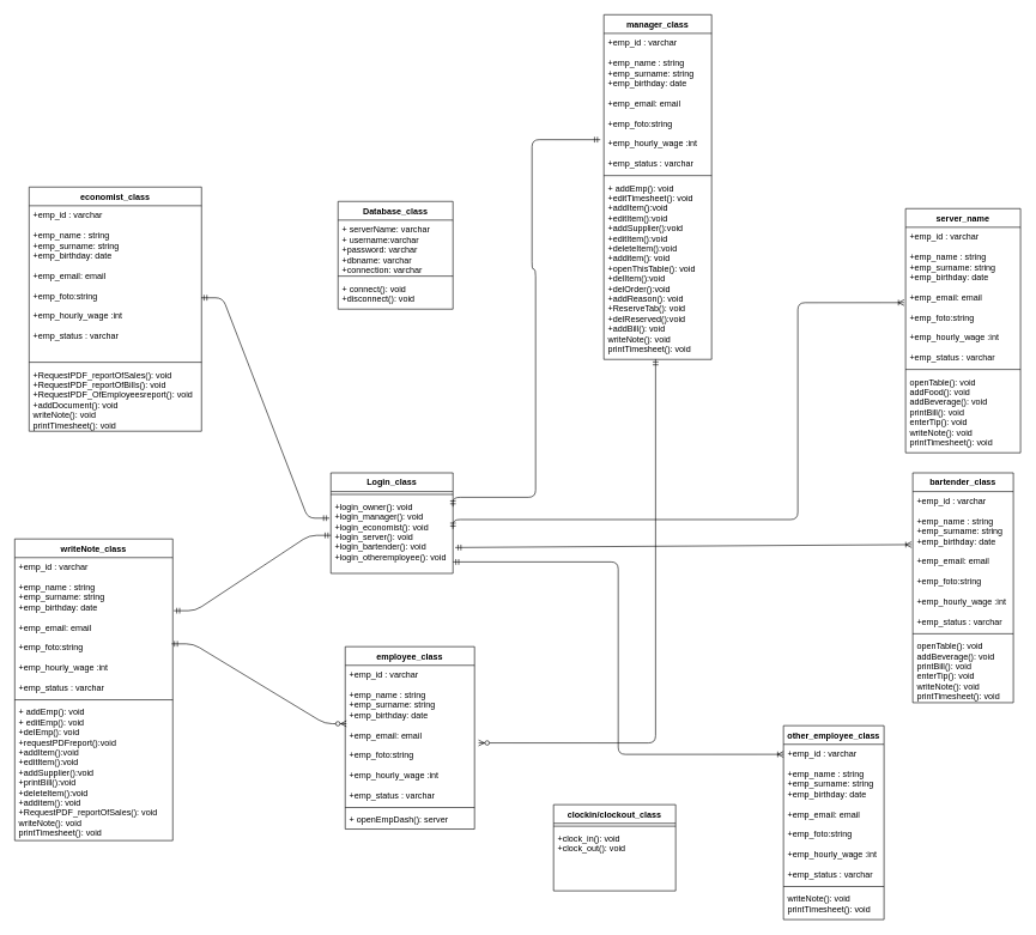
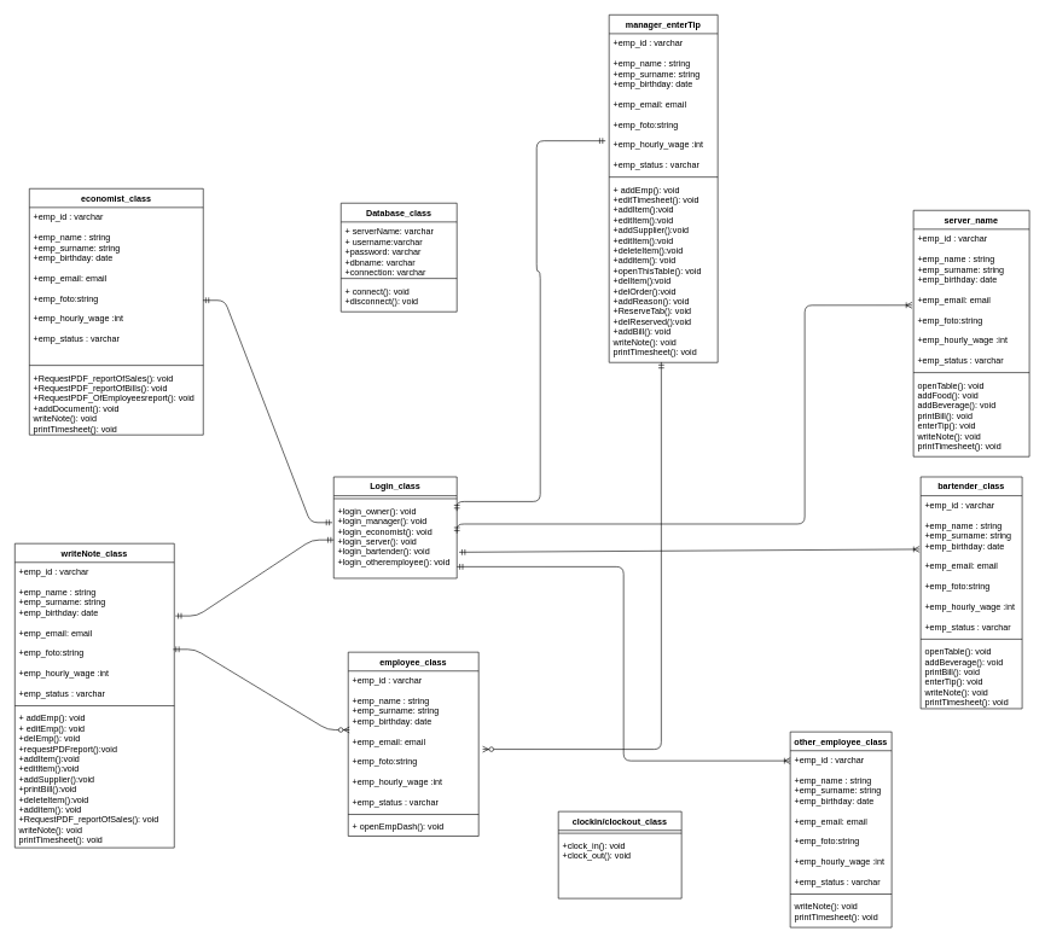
  <mxCell id="0" />
  <mxCell id="1" parent="0" />
  <mxCell id="2" value="server_name" style="swimlane;fontStyle=1;align=center;verticalAlign=top;childLayout=stackLayout;horizontal=1;startSize=26;horizontalStack=0;resizeParent=1;resizeParentMax=0;resizeLast=0;collapsible=1;marginBottom=0;" vertex="1" parent="1"><mxGeometry x="1260" y="290" width="160" height="340" as="geometry" /></mxCell>
  <mxCell id="3" value="+emp_id : varchar&#10;&#10;+emp_name : string&#10;+emp_surname: string&#10;+emp_birthday: date&#10;&#10;+emp_email: email&#10;&#10;+emp_foto:string&#10;&#10;+emp_hourly_wage :int&#10;&#10;+emp_status : varchar" style="text;strokeColor=none;fillColor=none;align=left;verticalAlign=top;spacingLeft=4;spacingRight=4;overflow=hidden;rotatable=0;points=[[0,0.5],[1,0.5]];portConstraint=eastwest;" vertex="1" parent="2"><mxGeometry y="26" width="160" height="194" as="geometry" /></mxCell>
  <mxCell id="4" value="" style="line;strokeWidth=1;fillColor=none;align=left;verticalAlign=middle;spacingTop=-1;spacingLeft=3;spacingRight=3;rotatable=0;labelPosition=right;points=[];portConstraint=eastwest;" vertex="1" parent="2"><mxGeometry y="220" width="160" height="8" as="geometry" /></mxCell>
  <mxCell id="5" value="openTable(): void&#10;addFood(): void&#10;addBeverage(): void&#10;printBill(): void&#10;enterTip(): void&#10;writeNote(): void&#10;printTimesheet(): void" style="text;strokeColor=none;fillColor=none;align=left;verticalAlign=top;spacingLeft=4;spacingRight=4;overflow=hidden;rotatable=0;points=[[0,0.5],[1,0.5]];portConstraint=eastwest;" vertex="1" parent="2"><mxGeometry y="228" width="160" height="112" as="geometry" /></mxCell>
  <mxCell id="6" value="writeNote_class" style="swimlane;fontStyle=1;align=center;verticalAlign=top;childLayout=stackLayout;horizontal=1;startSize=26;horizontalStack=0;resizeParent=1;resizeParentMax=0;resizeLast=0;collapsible=1;marginBottom=0;" vertex="1" parent="1"><mxGeometry x="20" y="750" width="220" height="420" as="geometry" /></mxCell>
  <mxCell id="7" value="+emp_id : varchar&#10;&#10;+emp_name : string&#10;+emp_surname: string&#10;+emp_birthday: date&#10;&#10;+emp_email: email&#10;&#10;+emp_foto:string&#10;&#10;+emp_hourly_wage :int&#10;&#10;+emp_status : varchar" style="text;strokeColor=none;fillColor=none;align=left;verticalAlign=top;spacingLeft=4;spacingRight=4;overflow=hidden;rotatable=0;points=[[0,0.5],[1,0.5]];portConstraint=eastwest;" vertex="1" parent="6"><mxGeometry y="26" width="220" height="194" as="geometry" /></mxCell>
  <mxCell id="8" value="" style="line;strokeWidth=1;fillColor=none;align=left;verticalAlign=middle;spacingTop=-1;spacingLeft=3;spacingRight=3;rotatable=0;labelPosition=right;points=[];portConstraint=eastwest;" vertex="1" parent="6"><mxGeometry y="220" width="220" height="8" as="geometry" /></mxCell>
  <mxCell id="9" value="+ addEmp(): void&#10;+ editEmp(): void&#10;+delEmp(): void&#10;+requestPDFreport():void&#10;+addItem():void&#10;+editItem():void&#10;+addSupplier():void&#10;+printBill():void&#10;+deleteItem():void&#10;+additem(): void&#10;+RequestPDF_reportOfSales(): void&#10;writeNote(): void&#10;printTimesheet(): void&#10;&#10;&#10;" style="text;strokeColor=none;fillColor=none;align=left;verticalAlign=top;spacingLeft=4;spacingRight=4;overflow=hidden;rotatable=0;points=[[0,0.5],[1,0.5]];portConstraint=eastwest;" vertex="1" parent="6"><mxGeometry y="228" width="220" height="192" as="geometry" /></mxCell>
  <mxCell id="10" value="bartender_class" style="swimlane;fontStyle=1;align=center;verticalAlign=top;childLayout=stackLayout;horizontal=1;startSize=26;horizontalStack=0;resizeParent=1;resizeParentMax=0;resizeLast=0;collapsible=1;marginBottom=0;" vertex="1" parent="1"><mxGeometry x="1270" y="658" width="140" height="320" as="geometry" /></mxCell>
  <mxCell id="11" value="+emp_id : varchar&#10;&#10;+emp_name : string&#10;+emp_surname: string&#10;+emp_birthday: date&#10;&#10;+emp_email: email&#10;&#10;+emp_foto:string&#10;&#10;+emp_hourly_wage :int&#10;&#10;+emp_status : varchar" style="text;strokeColor=none;fillColor=none;align=left;verticalAlign=top;spacingLeft=4;spacingRight=4;overflow=hidden;rotatable=0;points=[[0,0.5],[1,0.5]];portConstraint=eastwest;" vertex="1" parent="10"><mxGeometry y="26" width="140" height="194" as="geometry" /></mxCell>
  <mxCell id="12" value="" style="line;strokeWidth=1;fillColor=none;align=left;verticalAlign=middle;spacingTop=-1;spacingLeft=3;spacingRight=3;rotatable=0;labelPosition=right;points=[];portConstraint=eastwest;" vertex="1" parent="10"><mxGeometry y="220" width="140" height="8" as="geometry" /></mxCell>
  <mxCell id="13" value="openTable(): void&#10;addBeverage(): void&#10;printBill(): void&#10;enterTip(): void&#10;writeNote(): void&#10;printTimesheet(): void" style="text;strokeColor=none;fillColor=none;align=left;verticalAlign=top;spacingLeft=4;spacingRight=4;overflow=hidden;rotatable=0;points=[[0,0.5],[1,0.5]];portConstraint=eastwest;" vertex="1" parent="10"><mxGeometry y="228" width="140" height="92" as="geometry" /></mxCell>
  <mxCell id="14" value="" style="edgeStyle=entityRelationEdgeStyle;fontSize=12;html=1;endArrow=ERzeroToMany;startArrow=ERmandOne;exitX=0.993;exitY=0.619;exitDx=0;exitDy=0;exitPerimeter=0;entryX=0.01;entryY=0.419;entryDx=0;entryDy=0;entryPerimeter=0;" edge="1" parent="1" source="7" target="38"><mxGeometry width="100" height="100" relative="1" as="geometry"><mxPoint x="220" y="900" as="sourcePoint" /><mxPoint x="469.05" y="1010.072" as="targetPoint" /></mxGeometry></mxCell>
  <mxCell id="15" value="" style="edgeStyle=entityRelationEdgeStyle;fontSize=12;html=1;endArrow=ERmandOne;startArrow=ERmandOne;exitX=0.998;exitY=0.599;exitDx=0;exitDy=0;exitPerimeter=0;entryX=-0.012;entryY=0.274;entryDx=0;entryDy=0;entryPerimeter=0;" edge="1" parent="1" source="42" target="35"><mxGeometry width="100" height="100" relative="1" as="geometry"><mxPoint x="212.04" y="414.932" as="sourcePoint" /><mxPoint x="420" y="510" as="targetPoint" /></mxGeometry></mxCell>
  <mxCell id="16" value="" style="edgeStyle=entityRelationEdgeStyle;fontSize=12;html=1;endArrow=ERmandOne;startArrow=ERmandOne;exitX=1.007;exitY=0.381;exitDx=0;exitDy=0;exitPerimeter=0;entryX=0;entryY=0.5;entryDx=0;entryDy=0;" edge="1" parent="1" source="7" target="35"><mxGeometry width="100" height="100" relative="1" as="geometry"><mxPoint x="202.04" y="444.932" as="sourcePoint" /><mxPoint x="460" y="718" as="targetPoint" /></mxGeometry></mxCell>
  <mxCell id="17" value="" style="edgeStyle=orthogonalEdgeStyle;fontSize=12;html=1;endArrow=ERmandOne;startArrow=ERmandOne;exitX=1;exitY=0.123;exitDx=0;exitDy=0;exitPerimeter=0;entryX=-0.033;entryY=0.763;entryDx=0;entryDy=0;entryPerimeter=0;" edge="1" parent="1" source="35" target="21"><mxGeometry width="100" height="100" relative="1" as="geometry"><mxPoint x="510" y="400.002" as="sourcePoint" /><mxPoint x="775.92" y="673.114" as="targetPoint" /><Array as="points"><mxPoint x="630" y="692" /><mxPoint x="745" y="692" /><mxPoint x="745" y="374" /><mxPoint x="740" y="374" /><mxPoint x="740" y="194" /></Array></mxGeometry></mxCell>
  <mxCell id="18" value="" style="edgeStyle=orthogonalEdgeStyle;fontSize=12;html=1;endArrow=ERoneToMany;startArrow=ERmandOne;entryX=-0.012;entryY=0.541;entryDx=0;entryDy=0;entryPerimeter=0;exitX=1;exitY=0.415;exitDx=0;exitDy=0;exitPerimeter=0;" edge="1" parent="1" source="35" target="3"><mxGeometry width="100" height="100" relative="1" as="geometry"><mxPoint x="980" y="590" as="sourcePoint" /><mxPoint x="1080" y="490" as="targetPoint" /><Array as="points"><mxPoint x="1110" y="723" /><mxPoint x="1110" y="421" /></Array></mxGeometry></mxCell>
  <mxCell id="19" value="" style="fontSize=12;html=1;endArrow=ERoneToMany;startArrow=ERmandOne;entryX=-0.012;entryY=0.381;entryDx=0;entryDy=0;entryPerimeter=0;exitX=1.018;exitY=0.66;exitDx=0;exitDy=0;exitPerimeter=0;" edge="1" parent="1" source="35" target="11"><mxGeometry width="100" height="100" relative="1" as="geometry"><mxPoint x="641.92" y="772.04" as="sourcePoint" /><mxPoint x="1270" y="470.004" as="targetPoint" /></mxGeometry></mxCell>
- <mxCell id="20" value="manager_class" style="swimlane;fontStyle=1;align=center;verticalAlign=top;childLayout=stackLayout;horizontal=1;startSize=26;horizontalStack=0;resizeParent=1;resizeParentMax=0;resizeLast=0;collapsible=1;marginBottom=0;" vertex="1" parent="1"><mxGeometry x="840" y="20" width="150" height="480" as="geometry" /></mxCell>
+ <mxCell id="20" value="manager_enterTip" style="swimlane;fontStyle=1;align=center;verticalAlign=top;childLayout=stackLayout;horizontal=1;startSize=26;horizontalStack=0;resizeParent=1;resizeParentMax=0;resizeLast=0;collapsible=1;marginBottom=0;" vertex="1" parent="1"><mxGeometry x="840" y="20" width="150" height="480" as="geometry" /></mxCell>
  <mxCell id="21" value="+emp_id : varchar&#10;&#10;+emp_name : string&#10;+emp_surname: string&#10;+emp_birthday: date&#10;&#10;+emp_email: email&#10;&#10;+emp_foto:string&#10;&#10;+emp_hourly_wage :int&#10;&#10;+emp_status : varchar" style="text;strokeColor=none;fillColor=none;align=left;verticalAlign=top;spacingLeft=4;spacingRight=4;overflow=hidden;rotatable=0;points=[[0,0.5],[1,0.5]];portConstraint=eastwest;" vertex="1" parent="20"><mxGeometry y="26" width="150" height="194" as="geometry" /></mxCell>
  <mxCell id="22" value="" style="line;strokeWidth=1;fillColor=none;align=left;verticalAlign=middle;spacingTop=-1;spacingLeft=3;spacingRight=3;rotatable=0;labelPosition=right;points=[];portConstraint=eastwest;" vertex="1" parent="20"><mxGeometry y="220" width="150" height="8" as="geometry" /></mxCell>
  <mxCell id="23" value="+ addEmp(): void&#10;+editTimesheet(): void&#10;+addItem():void&#10;+editItem():void&#10;+addSupplier():void&#10;+editItem():void&#10;+deleteItem():void&#10;+additem(): void&#10;+openThisTable(): void&#10;+delItem():void&#10;+delOrder():void&#10;+addReason(): void&#10;+ReserveTab(): void&#10;+delReserved():void&#10;+addBill(): void&#10;writeNote(): void&#10;printTimesheet(): void" style="text;strokeColor=none;fillColor=none;align=left;verticalAlign=top;spacingLeft=4;spacingRight=4;overflow=hidden;rotatable=0;points=[[0,0.5],[1,0.5]];portConstraint=eastwest;" vertex="1" parent="20"><mxGeometry y="228" width="150" height="252" as="geometry" /></mxCell>
  <mxCell id="24" value="other_employee_class" style="swimlane;fontStyle=1;align=center;verticalAlign=top;childLayout=stackLayout;horizontal=1;startSize=26;horizontalStack=0;resizeParent=1;resizeParentMax=0;resizeLast=0;collapsible=1;marginBottom=0;" vertex="1" parent="1"><mxGeometry x="1090" y="1010" width="140" height="270" as="geometry" /></mxCell>
  <mxCell id="25" value="+emp_id : varchar&#10;&#10;+emp_name : string&#10;+emp_surname: string&#10;+emp_birthday: date&#10;&#10;+emp_email: email&#10;&#10;+emp_foto:string&#10;&#10;+emp_hourly_wage :int&#10;&#10;+emp_status : varchar" style="text;strokeColor=none;fillColor=none;align=left;verticalAlign=top;spacingLeft=4;spacingRight=4;overflow=hidden;rotatable=0;points=[[0,0.5],[1,0.5]];portConstraint=eastwest;" vertex="1" parent="24"><mxGeometry y="26" width="140" height="194" as="geometry" /></mxCell>
  <mxCell id="26" value="" style="line;strokeWidth=1;fillColor=none;align=left;verticalAlign=middle;spacingTop=-1;spacingLeft=3;spacingRight=3;rotatable=0;labelPosition=right;points=[];portConstraint=eastwest;" vertex="1" parent="24"><mxGeometry y="220" width="140" height="8" as="geometry" /></mxCell>
  <mxCell id="27" value="writeNote(): void&#10;printTimesheet(): void" style="text;strokeColor=none;fillColor=none;align=left;verticalAlign=top;spacingLeft=4;spacingRight=4;overflow=hidden;rotatable=0;points=[[0,0.5],[1,0.5]];portConstraint=eastwest;" vertex="1" parent="24"><mxGeometry y="228" width="140" height="42" as="geometry" /></mxCell>
  <mxCell id="28" value="" style="edgeStyle=orthogonalEdgeStyle;fontSize=12;html=1;endArrow=ERoneToMany;startArrow=ERmandOne;exitX=1;exitY=0.849;exitDx=0;exitDy=0;exitPerimeter=0;entryX=0;entryY=0.072;entryDx=0;entryDy=0;entryPerimeter=0;" edge="1" parent="1" source="35" target="25"><mxGeometry width="100" height="100" relative="1" as="geometry"><mxPoint x="580" y="785.002" as="sourcePoint" /><mxPoint x="1106.94" y="1003.04" as="targetPoint" /></mxGeometry></mxCell>
  <mxCell id="29" value="Database_class" style="swimlane;fontStyle=1;align=center;verticalAlign=top;childLayout=stackLayout;horizontal=1;startSize=26;horizontalStack=0;resizeParent=1;resizeParentMax=0;resizeLast=0;collapsible=1;marginBottom=0;" vertex="1" parent="1"><mxGeometry x="470" y="280" width="160" height="150" as="geometry" /></mxCell>
  <mxCell id="30" value="+ serverName: varchar&#10;+ username:varchar&#10;+password: varchar&#10;+dbname: varchar&#10;+connection: varchar" style="text;strokeColor=none;fillColor=none;align=left;verticalAlign=top;spacingLeft=4;spacingRight=4;overflow=hidden;rotatable=0;points=[[0,0.5],[1,0.5]];portConstraint=eastwest;" vertex="1" parent="29"><mxGeometry y="26" width="160" height="74" as="geometry" /></mxCell>
  <mxCell id="31" value="" style="line;strokeWidth=1;fillColor=none;align=left;verticalAlign=middle;spacingTop=-1;spacingLeft=3;spacingRight=3;rotatable=0;labelPosition=right;points=[];portConstraint=eastwest;" vertex="1" parent="29"><mxGeometry y="100" width="160" height="8" as="geometry" /></mxCell>
  <mxCell id="32" value="+ connect(): void&#10;+disconnect(): void" style="text;strokeColor=none;fillColor=none;align=left;verticalAlign=top;spacingLeft=4;spacingRight=4;overflow=hidden;rotatable=0;points=[[0,0.5],[1,0.5]];portConstraint=eastwest;" vertex="1" parent="29"><mxGeometry y="108" width="160" height="42" as="geometry" /></mxCell>
  <mxCell id="33" value="Login_class" style="swimlane;fontStyle=1;align=center;verticalAlign=top;childLayout=stackLayout;horizontal=1;startSize=26;horizontalStack=0;resizeParent=1;resizeParentMax=0;resizeLast=0;collapsible=1;marginBottom=0;" vertex="1" parent="1"><mxGeometry x="460" y="658" width="170" height="140" as="geometry" /></mxCell>
  <mxCell id="34" value="" style="line;strokeWidth=1;fillColor=none;align=left;verticalAlign=middle;spacingTop=-1;spacingLeft=3;spacingRight=3;rotatable=0;labelPosition=right;points=[];portConstraint=eastwest;" vertex="1" parent="33"><mxGeometry y="26" width="170" height="8" as="geometry" /></mxCell>
  <mxCell id="35" value="+login_owner(): void&#10;+login_manager(): void&#10;+login_economist(): void&#10;+login_server(): void&#10;+login_bartender(): void&#10;+login_otheremployee(): void" style="text;strokeColor=none;fillColor=none;align=left;verticalAlign=top;spacingLeft=4;spacingRight=4;overflow=hidden;rotatable=0;points=[[0,0.5],[1,0.5]];portConstraint=eastwest;" vertex="1" parent="33"><mxGeometry y="34" width="170" height="106" as="geometry" /></mxCell>
  <mxCell id="36" value="" style="edgeStyle=orthogonalEdgeStyle;fontSize=12;html=1;endArrow=ERzeroToMany;startArrow=ERmandOne;exitX=0.48;exitY=0.998;exitDx=0;exitDy=0;exitPerimeter=0;entryX=1.031;entryY=0.557;entryDx=0;entryDy=0;entryPerimeter=0;" edge="1" parent="1" source="23" target="38"><mxGeometry width="100" height="100" relative="1" as="geometry"><mxPoint x="910" y="579.996" as="sourcePoint" /><mxPoint x="664.94" y="1034.756" as="targetPoint" /></mxGeometry></mxCell>
  <mxCell id="37" value="employee_class" style="swimlane;fontStyle=1;align=center;verticalAlign=top;childLayout=stackLayout;horizontal=1;startSize=26;horizontalStack=0;resizeParent=1;resizeParentMax=0;resizeLast=0;collapsible=1;marginBottom=0;" vertex="1" parent="1"><mxGeometry x="480" y="900" width="180" height="254" as="geometry" /></mxCell>
  <mxCell id="38" value="+emp_id : varchar&#10;&#10;+emp_name : string&#10;+emp_surname: string&#10;+emp_birthday: date&#10;&#10;+emp_email: email&#10;&#10;+emp_foto:string&#10;&#10;+emp_hourly_wage :int&#10;&#10;+emp_status : varchar" style="text;strokeColor=none;fillColor=none;align=left;verticalAlign=top;spacingLeft=4;spacingRight=4;overflow=hidden;rotatable=0;points=[[0,0.5],[1,0.5]];portConstraint=eastwest;" vertex="1" parent="37"><mxGeometry y="26" width="180" height="194" as="geometry" /></mxCell>
  <mxCell id="39" value="" style="line;strokeWidth=1;fillColor=none;align=left;verticalAlign=middle;spacingTop=-1;spacingLeft=3;spacingRight=3;rotatable=0;labelPosition=right;points=[];portConstraint=eastwest;" vertex="1" parent="37"><mxGeometry y="220" width="180" height="8" as="geometry" /></mxCell>
- <mxCell id="40" value="+ openEmpDash(): server&#10;" style="text;strokeColor=none;fillColor=none;align=left;verticalAlign=top;spacingLeft=4;spacingRight=4;overflow=hidden;rotatable=0;points=[[0,0.5],[1,0.5]];portConstraint=eastwest;" vertex="1" parent="37"><mxGeometry y="228" width="180" height="26" as="geometry" /></mxCell>
+ <mxCell id="40" value="+ openEmpDash(): void&#10;" style="text;strokeColor=none;fillColor=none;align=left;verticalAlign=top;spacingLeft=4;spacingRight=4;overflow=hidden;rotatable=0;points=[[0,0.5],[1,0.5]];portConstraint=eastwest;" vertex="1" parent="37"><mxGeometry y="228" width="180" height="26" as="geometry" /></mxCell>
  <mxCell id="41" value="economist_class" style="swimlane;fontStyle=1;align=center;verticalAlign=top;childLayout=stackLayout;horizontal=1;startSize=26;horizontalStack=0;resizeParent=1;resizeParentMax=0;resizeLast=0;collapsible=1;marginBottom=0;" vertex="1" parent="1"><mxGeometry x="40" y="260" width="240" height="340" as="geometry" /></mxCell>
  <mxCell id="42" value="+emp_id : varchar&#10;&#10;+emp_name : string&#10;+emp_surname: string&#10;+emp_birthday: date&#10;&#10;+emp_email: email&#10;&#10;+emp_foto:string&#10;&#10;+emp_hourly_wage :int&#10;&#10;+emp_status : varchar" style="text;strokeColor=none;fillColor=none;align=left;verticalAlign=top;spacingLeft=4;spacingRight=4;overflow=hidden;rotatable=0;points=[[0,0.5],[1,0.5]];portConstraint=eastwest;" vertex="1" parent="41"><mxGeometry y="26" width="240" height="214" as="geometry" /></mxCell>
  <mxCell id="43" value="" style="line;strokeWidth=1;fillColor=none;align=left;verticalAlign=middle;spacingTop=-1;spacingLeft=3;spacingRight=3;rotatable=0;labelPosition=right;points=[];portConstraint=eastwest;" vertex="1" parent="41"><mxGeometry y="240" width="240" height="8" as="geometry" /></mxCell>
  <mxCell id="44" value="+RequestPDF_reportOfSales(): void&#10;+RequestPDF_reportOfBills(): void&#10;+RequestPDF_OfEmployeesreport(): void&#10;+addDocument(): void&#10;writeNote(): void&#10;printTimesheet(): void" style="text;strokeColor=none;fillColor=none;align=left;verticalAlign=top;spacingLeft=4;spacingRight=4;overflow=hidden;rotatable=0;points=[[0,0.5],[1,0.5]];portConstraint=eastwest;" vertex="1" parent="41"><mxGeometry y="248" width="240" height="92" as="geometry" /></mxCell>
  <mxCell id="45" value="clockin/clockout_class" style="swimlane;fontStyle=1;align=center;verticalAlign=top;childLayout=stackLayout;horizontal=1;startSize=26;horizontalStack=0;resizeParent=1;resizeParentMax=0;resizeLast=0;collapsible=1;marginBottom=0;" vertex="1" parent="1"><mxGeometry x="770" y="1120" width="170" height="120" as="geometry" /></mxCell>
  <mxCell id="46" value="" style="line;strokeWidth=1;fillColor=none;align=left;verticalAlign=middle;spacingTop=-1;spacingLeft=3;spacingRight=3;rotatable=0;labelPosition=right;points=[];portConstraint=eastwest;" vertex="1" parent="45"><mxGeometry y="26" width="170" height="8" as="geometry" /></mxCell>
  <mxCell id="47" value="+clock_in(): void&#10;+clock_out(): void&#10;&#10;" style="text;strokeColor=none;fillColor=none;align=left;verticalAlign=top;spacingLeft=4;spacingRight=4;overflow=hidden;rotatable=0;points=[[0,0.5],[1,0.5]];portConstraint=eastwest;" vertex="1" parent="45"><mxGeometry y="34" width="170" height="86" as="geometry" /></mxCell>
